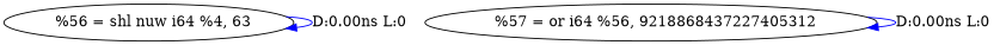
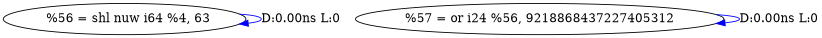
  digraph {
    fontname="DejaVu Serif"
    node [fontname="DejaVu Serif"]
    edge [color=blue fontname="DejaVu Serif"]
    n1 [label="  %56 = shl nuw i64 %4, 63"]
-   n2 [label="  %57 = or i64 %56, 9218868437227405312"]
+   n2 [label="%57 = or i24 %56, 9218868437227405312"]
    n1 -> n1 [label="D:0.00ns L:0"]
    n2 -> n2 [label="D:0.00ns L:0"]
  }
